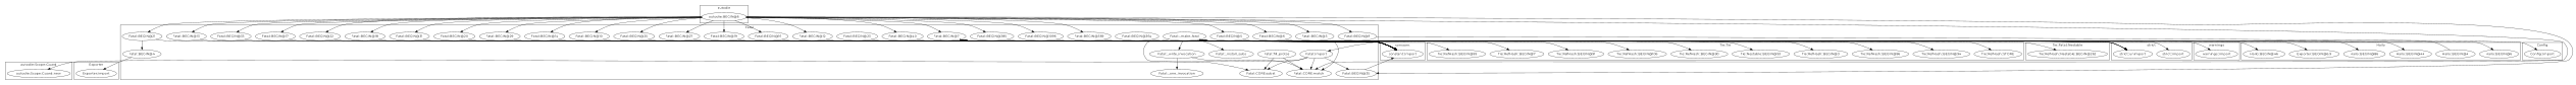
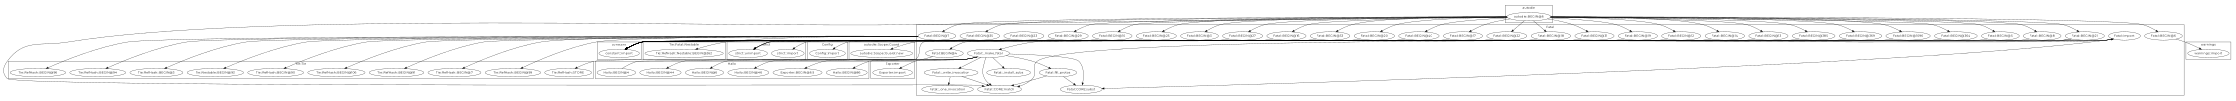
  digraph {
    fontname=Montserrat
    node [fontname=Montserrat]
    edge [fontname=Montserrat]
    "warnings::import"
    "Config::import"
    "strict::import"
    "strict::unimport"
    "Tie::RefHash::BEGIN@94"
    "Tie::RefHash::STORE"
    "Tie::RefHash::BEGIN@96"
    "Tie::RefHash::BEGIN@3"
    n9 [label="Tie::Nestable::BEGIN@93"]
    "Tie::RefHash::BEGIN@90"
    "Tie::RefHash::BEGIN@106"
    "Tie::RefHash::BEGIN@91"
    "Tie::RefHash::BEGIN@7"
    "Tie::RefHash::BEGIN@99"
    "constant::import"
    "Exporter::import"
    "autodie::BEGIN@6"
    "Tie::RefHash::Nestable::BEGIN@262"
    "Hailo::BEGIN@6"
    "Hailo::BEGIN@4"
    "Hailo::BEGIN@44"
    "Hailo::BEGIN@86"
    n23 [label="Exporter::BEGIN@6.9"]
    "Hailo::BEGIN@46"
    "autodie::Scope::Guard::new"
    "Fatal::BEGIN@19"
    "Fatal::BEGIN@31"
    "Fatal::fill_protos"
    "Fatal::BEGIN@18"
    "Fatal::BEGIN@22"
    "Fatal::_write_invocation"
    "Fatal::BEGIN@21"
    "Fatal::BEGIN@17"
    "Fatal::BEGIN@40"
    "Fatal::BEGIN@7"
    "Fatal::_install_subs"
    "Fatal::BEGIN@20"
    "Fatal::BEGIN@1096"
    "Fatal::BEGIN@5"
    "Fatal::BEGIN@33"
    "Fatal::BEGIN@385"
    "Fatal::BEGIN@16"
    "Fatal::BEGIN@27"
    "Fatal::BEGIN@25"
    "Fatal::BEGIN@10"
    "Fatal::_one_invocation"
    "Fatal::BEGIN@6"
    "Fatal::CORE:subst"
    "Fatal::BEGIN@3"
    "Fatal::_make_fatal"
    "Fatal::BEGIN@14"
    "Fatal::CORE:match"
    "Fatal::BEGIN@8"
    "Fatal::BEGIN@23"
    "Fatal::BEGIN@29"
    "Fatal::BEGIN@35"
    "Fatal::BEGIN@364"
    "Fatal::import"
    "Fatal::BEGIN@13"
    "Fatal::BEGIN@369"
    "Fatal::BEGIN@12"
    "Fatal::BEGIN@4"
    subgraph cluster_1 {
      label=warnings
      "warnings::import"
    }
    subgraph cluster_2 {
      label=Config
      "Config::import"
    }
    subgraph cluster_3 {
      label="strict"
      "strict::import"
      "strict::unimport"
    }
    subgraph cluster_4 {
      label="Tie::Tie"
      "Tie::RefHash::BEGIN@94"
      "Tie::RefHash::STORE"
      "Tie::RefHash::BEGIN@96"
      "Tie::RefHash::BEGIN@3"
      n9
      "Tie::RefHash::BEGIN@90"
      "Tie::RefHash::BEGIN@106"
      "Tie::RefHash::BEGIN@91"
      "Tie::RefHash::BEGIN@7"
      "Tie::RefHash::BEGIN@99"
    }
    subgraph cluster_5 {
      label=constant
      "constant::import"
    }
    subgraph cluster_6 {
      label=Exporter
      "Exporter::import"
    }
    subgraph cluster_7 {
      label=autodie
      "autodie::BEGIN@6"
    }
    subgraph cluster_8 {
      label="Tie::Fatal::Nestable"
      "Tie::RefHash::Nestable::BEGIN@262"
    }
    subgraph cluster_9 {
      label=Hailo
      "Hailo::BEGIN@6"
      "Hailo::BEGIN@4"
      "Hailo::BEGIN@44"
      "Hailo::BEGIN@86"
      n23
      "Hailo::BEGIN@46"
    }
    subgraph cluster_10 {
      label="autodie::Scope::Guard"
      "autodie::Scope::Guard::new"
    }
    subgraph cluster_11 {
      label=Fatal
      "Fatal::BEGIN@19"
      "Fatal::BEGIN@31"
      "Fatal::fill_protos"
      "Fatal::BEGIN@18"
      "Fatal::BEGIN@22"
      "Fatal::_write_invocation"
      "Fatal::BEGIN@21"
      "Fatal::BEGIN@17"
      "Fatal::BEGIN@40"
      "Fatal::BEGIN@7"
      "Fatal::_install_subs"
      "Fatal::BEGIN@20"
      "Fatal::BEGIN@1096"
      "Fatal::BEGIN@5"
      "Fatal::BEGIN@33"
      "Fatal::BEGIN@385"
      "Fatal::BEGIN@16"
      "Fatal::BEGIN@27"
      "Fatal::BEGIN@25"
      "Fatal::BEGIN@10"
      "Fatal::_one_invocation"
      "Fatal::BEGIN@6"
      "Fatal::CORE:subst"
      "Fatal::BEGIN@3"
      "Fatal::_make_fatal"
      "Fatal::BEGIN@14"
      "Fatal::CORE:match"
      "Fatal::BEGIN@8"
      "Fatal::BEGIN@23"
      "Fatal::BEGIN@29"
      "Fatal::BEGIN@35"
      "Fatal::BEGIN@364"
      "Fatal::import"
      "Fatal::BEGIN@13"
      "Fatal::BEGIN@369"
      "Fatal::BEGIN@12"
      "Fatal::BEGIN@4"
    }
    "autodie::BEGIN@6" -> "Fatal::BEGIN@19"
    "autodie::BEGIN@6" -> "Fatal::BEGIN@31"
    "autodie::BEGIN@6" -> "Fatal::BEGIN@18"
    "autodie::BEGIN@6" -> "Fatal::BEGIN@22"
    "autodie::BEGIN@6" -> "Fatal::BEGIN@21"
    "autodie::BEGIN@6" -> "Fatal::BEGIN@17"
    "autodie::BEGIN@6" -> "Fatal::BEGIN@40"
    "autodie::BEGIN@6" -> "Fatal::BEGIN@7"
    "autodie::BEGIN@6" -> "Fatal::BEGIN@20"
    "autodie::BEGIN@6" -> "Fatal::BEGIN@1096"
    "autodie::BEGIN@6" -> "Fatal::BEGIN@5"
    "autodie::BEGIN@6" -> "Fatal::BEGIN@33"
    "autodie::BEGIN@6" -> "Fatal::BEGIN@385"
    "autodie::BEGIN@6" -> "Fatal::BEGIN@16"
    "autodie::BEGIN@6" -> "Fatal::BEGIN@27"
    "autodie::BEGIN@6" -> "Fatal::BEGIN@25"
    "autodie::BEGIN@6" -> "Fatal::BEGIN@10"
    "autodie::BEGIN@6" -> "Fatal::BEGIN@6"
    "autodie::BEGIN@6" -> "Fatal::BEGIN@3"
    "autodie::BEGIN@6" -> "Fatal::BEGIN@14"
    "autodie::BEGIN@6" -> "Fatal::CORE:match"
    "autodie::BEGIN@6" -> "Fatal::BEGIN@8"
    "autodie::BEGIN@6" -> "Fatal::BEGIN@29"
    "autodie::BEGIN@6" -> "Fatal::BEGIN@35"
+   "autodie::BEGIN@6" -> "Fatal::BEGIN@364"
    "autodie::BEGIN@6" -> "Fatal::BEGIN@13"
    "autodie::BEGIN@6" -> "Fatal::BEGIN@369"
    "autodie::BEGIN@6" -> "Fatal::BEGIN@12"
    "Hailo::BEGIN@4" -> "Fatal::import"
    "Fatal::BEGIN@19" -> "constant::import"
    "Fatal::BEGIN@31" -> "constant::import"
    "Fatal::fill_protos" -> "Fatal::CORE:subst"
    "Fatal::fill_protos" -> "Fatal::CORE:match"
    "Fatal::BEGIN@18" -> "constant::import"
    "Fatal::BEGIN@22" -> "constant::import"
    "Fatal::_write_invocation" -> "Fatal::_one_invocation"
    "Fatal::_write_invocation" -> "Fatal::CORE:match"
    "Fatal::BEGIN@21" -> "constant::import"
    "Fatal::BEGIN@21" -> "Fatal::BEGIN@4"
    "Fatal::BEGIN@17" -> "constant::import"
    "Fatal::BEGIN@40" -> "constant::import"
    "Fatal::BEGIN@7" -> "Tie::RefHash::BEGIN@94"
    "Fatal::BEGIN@7" -> "Tie::RefHash::BEGIN@96"
    "Fatal::BEGIN@7" -> "Tie::RefHash::BEGIN@3"
    "Fatal::BEGIN@7" -> n9
    "Fatal::BEGIN@7" -> "Tie::RefHash::BEGIN@90"
    "Fatal::BEGIN@7" -> "Tie::RefHash::BEGIN@106"
    "Fatal::BEGIN@7" -> "Tie::RefHash::BEGIN@91"
    "Fatal::BEGIN@7" -> "Tie::RefHash::BEGIN@7"
    "Fatal::BEGIN@7" -> "Tie::RefHash::BEGIN@99"
    "Fatal::BEGIN@7" -> "Tie::RefHash::Nestable::BEGIN@262"
    "Fatal::BEGIN@20" -> "constant::import"
    "Fatal::BEGIN@1096" -> "strict::unimport"
    "Fatal::BEGIN@5" -> "strict::import"
    "Fatal::BEGIN@33" -> "constant::import"
    "Fatal::BEGIN@385" -> "strict::unimport"
    "Fatal::BEGIN@16" -> "constant::import"
    "Fatal::BEGIN@27" -> "constant::import"
    "Fatal::BEGIN@25" -> "constant::import"
    "Fatal::BEGIN@10" -> "constant::import"
    "Fatal::BEGIN@6" -> "warnings::import"
    "Fatal::_make_fatal" -> "Tie::RefHash::STORE"
    "Fatal::_make_fatal" -> "Hailo::BEGIN@6"
    "Fatal::_make_fatal" -> "Hailo::BEGIN@44"
    "Fatal::_make_fatal" -> "Hailo::BEGIN@86"
    "Fatal::_make_fatal" -> n23
    "Fatal::_make_fatal" -> "Hailo::BEGIN@46"
+   "Fatal::_make_fatal" -> "Fatal::fill_protos"
    "Fatal::_make_fatal" -> "Fatal::_write_invocation"
    "Fatal::_make_fatal" -> "Fatal::_install_subs"
    "Fatal::_make_fatal" -> "Fatal::CORE:subst"
    "Fatal::_make_fatal" -> "Fatal::CORE:match"
    "Fatal::BEGIN@14" -> "constant::import"
    "Fatal::BEGIN@8" -> "Config::import"
    "Fatal::BEGIN@23" -> "constant::import"
    "Fatal::BEGIN@29" -> "constant::import"
    "Fatal::BEGIN@35" -> "constant::import"
    "Fatal::BEGIN@364" -> "strict::unimport"
    "Fatal::import" -> "autodie::Scope::Guard::new"
    "Fatal::import" -> "Fatal::CORE:subst"
-   "Fatal::import" -> "Fatal::BEGIN@35"
+   "Fatal::import" -> "Fatal::_make_fatal"
    "Fatal::import" -> "Fatal::CORE:match"
    "Fatal::BEGIN@13" -> "constant::import"
    "Fatal::BEGIN@369" -> "strict::unimport"
    "Fatal::BEGIN@12" -> "constant::import"
    "Fatal::BEGIN@4" -> "Exporter::import"
  }
